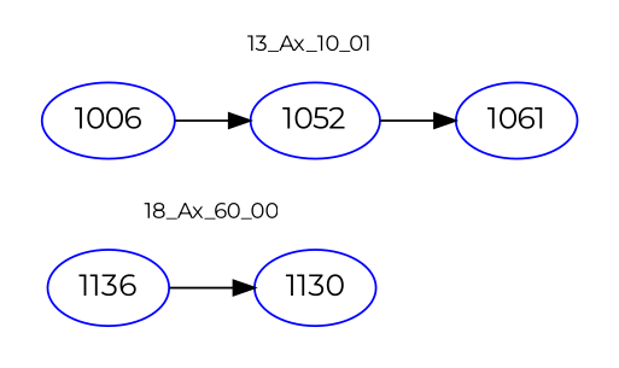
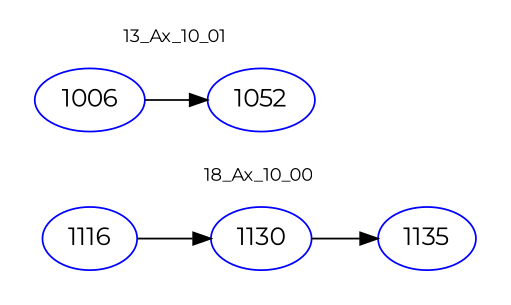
  digraph {
    fontname=Montserrat
    rankdir=LR
    node [color=blue fontname=Montserrat]
    edge [color=black fontname=Montserrat]
    n1 [label=1130]
-   n2 [label=1136]
+   n2 [label=1116]
+   n3 [label=1135]
    n4 [label=1052]
    n5 [label=1006]
-   n6 [label=1061]
    subgraph cluster_1 {
      color=white
      fontsize=10
-     label="18_Ax_60_00"
+     label="18_Ax_10_00"
      n1
      n2
+     n3
    }
    subgraph cluster_2 {
      color=white
      fontsize=10
      label="13_Ax_10_01"
      n4
      n5
-     n6
    }
+   n1 -> n3
    n2 -> n1
-   n4 -> n6
    n5 -> n4
  }
